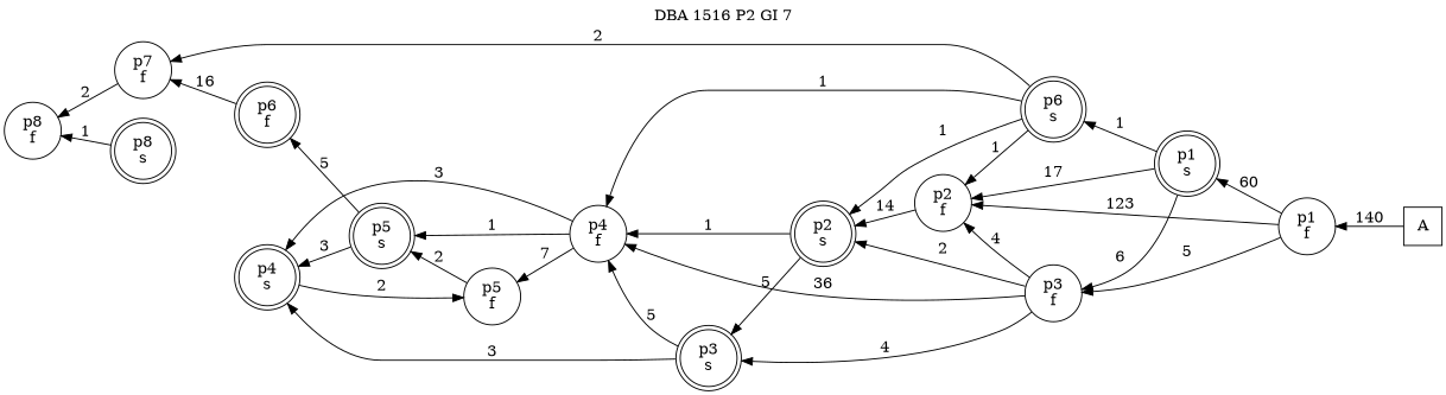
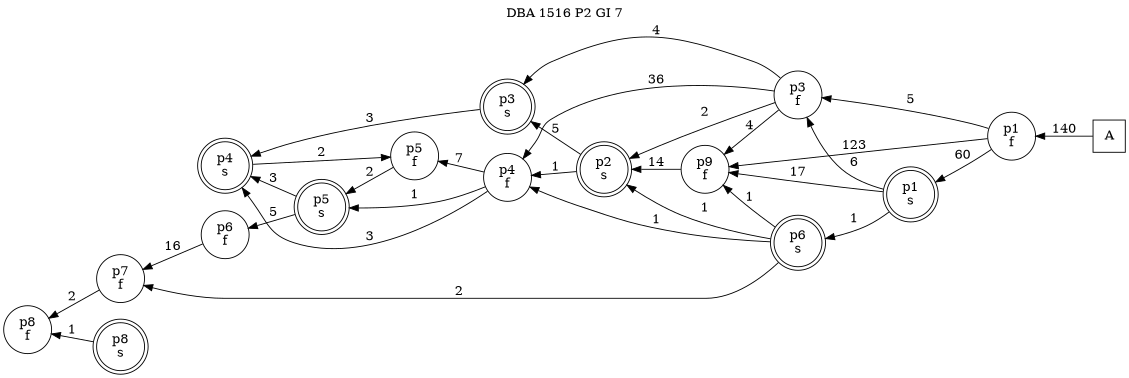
  digraph {
    label=" DBA 1516 P2 GI 7 "
    labelloc=tl
    rankdir=RL
    node [shape=circle]
    n1 [label=A shape=square]
    n2 [label="p1\nf"]
-   n3 [label="p2\nf"]
+   n3 [label="p9\nf"]
    n4 [label="p1\ns" shape=doublecircle]
    n5 [label="p3\nf"]
    n6 [label="p2\ns" shape=doublecircle]
    n7 [label="p6\ns" shape=doublecircle]
    n8 [label="p4\nf"]
    n9 [label="p3\ns" shape=doublecircle]
    n10 [label="p7\nf"]
    n11 [label="p5\nf"]
    n12 [label="p4\ns" shape=doublecircle]
    n13 [label="p5\ns" shape=doublecircle]
-   n14 [label="p6\nf" shape=doublecircle]
+   n14 [label="p6\nf"]
    n15 [label="p8\nf"]
    n16 [label="p8\ns" shape=doublecircle]
    n1 -> n2 [label=140]
    n2 -> n3 [label=123]
    n2 -> n4 [label=60]
    n2 -> n5 [label=5]
    n3 -> n6 [label=14]
    n4 -> n3 [label=17]
    n4 -> n5 [label=6]
    n4 -> n7 [label=1]
    n5 -> n3 [label=4]
    n5 -> n6 [label=2]
    n5 -> n8 [label=36]
    n5 -> n9 [label=4]
    n6 -> n8 [label=1]
    n6 -> n9 [label=5]
    n7 -> n3 [label=1]
    n7 -> n6 [label=1]
    n7 -> n8 [label=1]
    n7 -> n10 [label=2]
    n8 -> n11 [label=7]
    n8 -> n12 [label=3]
    n8 -> n13 [label=1]
-   n9 -> n8 [label=5]
    n9 -> n12 [label=3]
    n10 -> n15 [label=2]
    n11 -> n13 [label=2]
    n12 -> n11 [label=2]
    n13 -> n12 [label=3]
    n13 -> n14 [label=5]
    n14 -> n10 [label=16]
    n16 -> n15 [label=1]
  }
